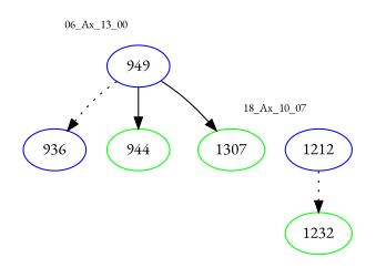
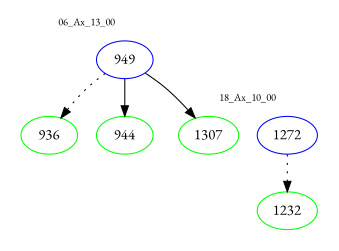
  digraph {
    fontname="EB Garamond"
    node [color=green fontname="EB Garamond"]
    edge [color=black fontname="EB Garamond" style=dotted]
-   n1 [color=blue label=1212]
+   n1 [color=blue label=1272]
    n2 [label=1232]
    n3 [label=1307]
    n4 [color=blue label=949]
-   n5 [color=blue label=936]
+   n5 [label=936]
    n6 [label=944]
    subgraph cluster_1 {
      color=white
      fontsize=10
-     label="18_Ax_10_07"
+     label="18_Ax_10_00"
      n1
      n2
      n3
    }
    subgraph cluster_2 {
      color=white
      fontsize=10
      label="06_Ax_13_00"
      n4
      n5
      n6
    }
    n1 -> n2
    n4 -> n3 [style=solid]
    n4 -> n5
    n4 -> n6 [style=solid]
  }
